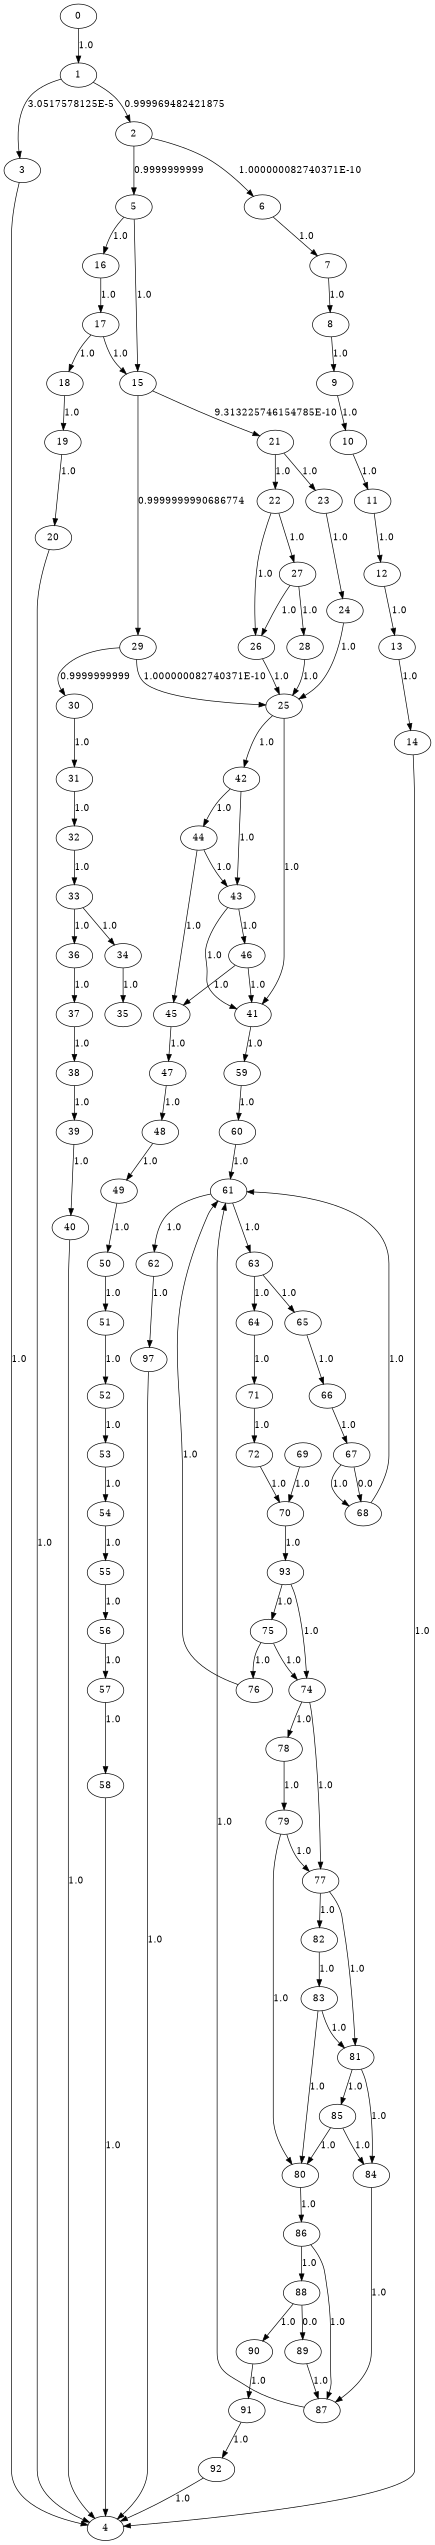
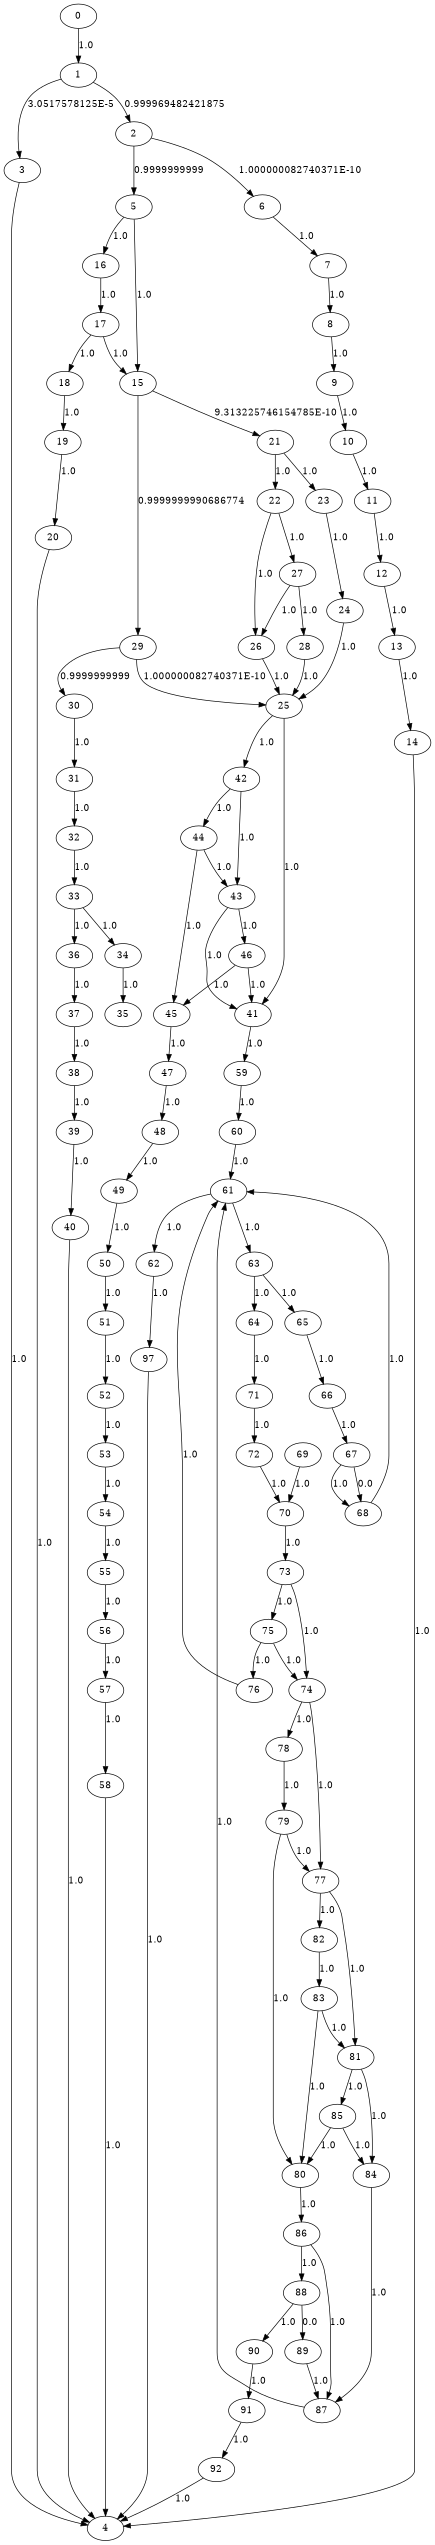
  digraph {
    0
    1
    2
    3
    5
    6
    4
    15
    16
    7
    21
    29
    17
    8
    9
    10
    11
    12
    13
    14
    22
    23
    25
    30
    18
    19
    20
    26
    27
    24
    28
    41
    42
    59
    43
    44
    31
    32
    33
    34
    36
    35
    37
    38
    39
    40
    60
    46
    45
    47
    48
    49
    50
    51
    52
    53
    54
    55
    56
    57
    58
    61
    62
    63
    n65 [label=97]
    64
    65
    71
    66
    72
    67
    68
    69
    70
-   73 [label=93]
+   73
    74
    75
    77
    78
    76
    81
    82
    79
    84
    85
    83
    80
    86
    87
    88
    89
    90
    91
    92
    0 -> 1 [label=1.0]
    1 -> 2 [label=0.999969482421875]
    1 -> 3 [label="3.0517578125E-5"]
    2 -> 5 [label=0.9999999999]
    2 -> 6 [label="1.000000082740371E-10"]
    3 -> 4 [label=1.0]
    5 -> 15 [label=1.0]
    5 -> 16 [label=1.0]
    6 -> 7 [label=1.0]
    15 -> 21 [label="9.313225746154785E-10"]
    15 -> 29 [label=0.9999999990686774]
    16 -> 17 [label=1.0]
    7 -> 8 [label=1.0]
    21 -> 22 [label=1.0]
    21 -> 23 [label=1.0]
    29 -> 25 [label="1.000000082740371E-10"]
    29 -> 30 [label=0.9999999999]
    17 -> 15 [label=1.0]
    17 -> 18 [label=1.0]
    8 -> 9 [label=1.0]
    9 -> 10 [label=1.0]
    10 -> 11 [label=1.0]
    11 -> 12 [label=1.0]
    12 -> 13 [label=1.0]
    13 -> 14 [label=1.0]
    14 -> 4 [label=1.0]
    22 -> 26 [label=1.0]
    22 -> 27 [label=1.0]
    23 -> 24 [label=1.0]
    25 -> 41 [label=1.0]
    25 -> 42 [label=1.0]
    30 -> 31 [label=1.0]
    18 -> 19 [label=1.0]
    19 -> 20 [label=1.0]
    20 -> 4 [label=1.0]
    26 -> 25 [label=1.0]
    27 -> 26 [label=1.0]
    27 -> 28 [label=1.0]
    24 -> 25 [label=1.0]
    28 -> 25 [label=1.0]
    41 -> 59 [label=1.0]
    42 -> 43 [label=1.0]
    42 -> 44 [label=1.0]
    59 -> 60 [label=1.0]
    43 -> 41 [label=1.0]
    43 -> 46 [label=1.0]
    44 -> 43 [label=1.0]
    44 -> 45 [label=1.0]
    31 -> 32 [label=1.0]
    32 -> 33 [label=1.0]
    33 -> 34 [label=1.0]
    33 -> 36 [label=1.0]
    34 -> 35 [label=1.0]
    36 -> 37 [label=1.0]
    37 -> 38 [label=1.0]
    38 -> 39 [label=1.0]
    39 -> 40 [label=1.0]
    40 -> 4 [label=1.0]
    60 -> 61 [label=1.0]
    46 -> 41 [label=1.0]
    46 -> 45 [label=1.0]
    45 -> 47 [label=1.0]
    47 -> 48 [label=1.0]
    48 -> 49 [label=1.0]
    49 -> 50 [label=1.0]
    50 -> 51 [label=1.0]
    51 -> 52 [label=1.0]
    52 -> 53 [label=1.0]
    53 -> 54 [label=1.0]
    54 -> 55 [label=1.0]
    55 -> 56 [label=1.0]
    56 -> 57 [label=1.0]
    57 -> 58 [label=1.0]
    58 -> 4 [label=1.0]
    61 -> 62 [label=1.0]
    61 -> 63 [label=1.0]
    62 -> n65 [label=1.0]
    63 -> 64 [label=1.0]
    63 -> 65 [label=1.0]
    n65 -> 4 [label=1.0]
    64 -> 71 [label=1.0]
    65 -> 66 [label=1.0]
    71 -> 72 [label=1.0]
    66 -> 67 [label=1.0]
    72 -> 70 [label=1.0]
    67 -> 68 [label=1.0]
    67 -> 68 [label=0.0]
    68 -> 61 [label=1.0]
    69 -> 70 [label=1.0]
    70 -> 73 [label=1.0]
    73 -> 74 [label=1.0]
    73 -> 75 [label=1.0]
    74 -> 77 [label=1.0]
    74 -> 78 [label=1.0]
    75 -> 74 [label=1.0]
    75 -> 76 [label=1.0]
    77 -> 81 [label=1.0]
    77 -> 82 [label=1.0]
    78 -> 79 [label=1.0]
    76 -> 61 [label=1.0]
    81 -> 84 [label=1.0]
    81 -> 85 [label=1.0]
    82 -> 83 [label=1.0]
    79 -> 77 [label=1.0]
    79 -> 80 [label=1.0]
    84 -> 87 [label=1.0]
    85 -> 84 [label=1.0]
    85 -> 80 [label=1.0]
    83 -> 81 [label=1.0]
    83 -> 80 [label=1.0]
    80 -> 86 [label=1.0]
    86 -> 87 [label=1.0]
    86 -> 88 [label=1.0]
    87 -> 61 [label=1.0]
    88 -> 89 [label=0.0]
    88 -> 90 [label=1.0]
    89 -> 87 [label=1.0]
    90 -> 91 [label=1.0]
    91 -> 92 [label=1.0]
    92 -> 4 [label=1.0]
  }
